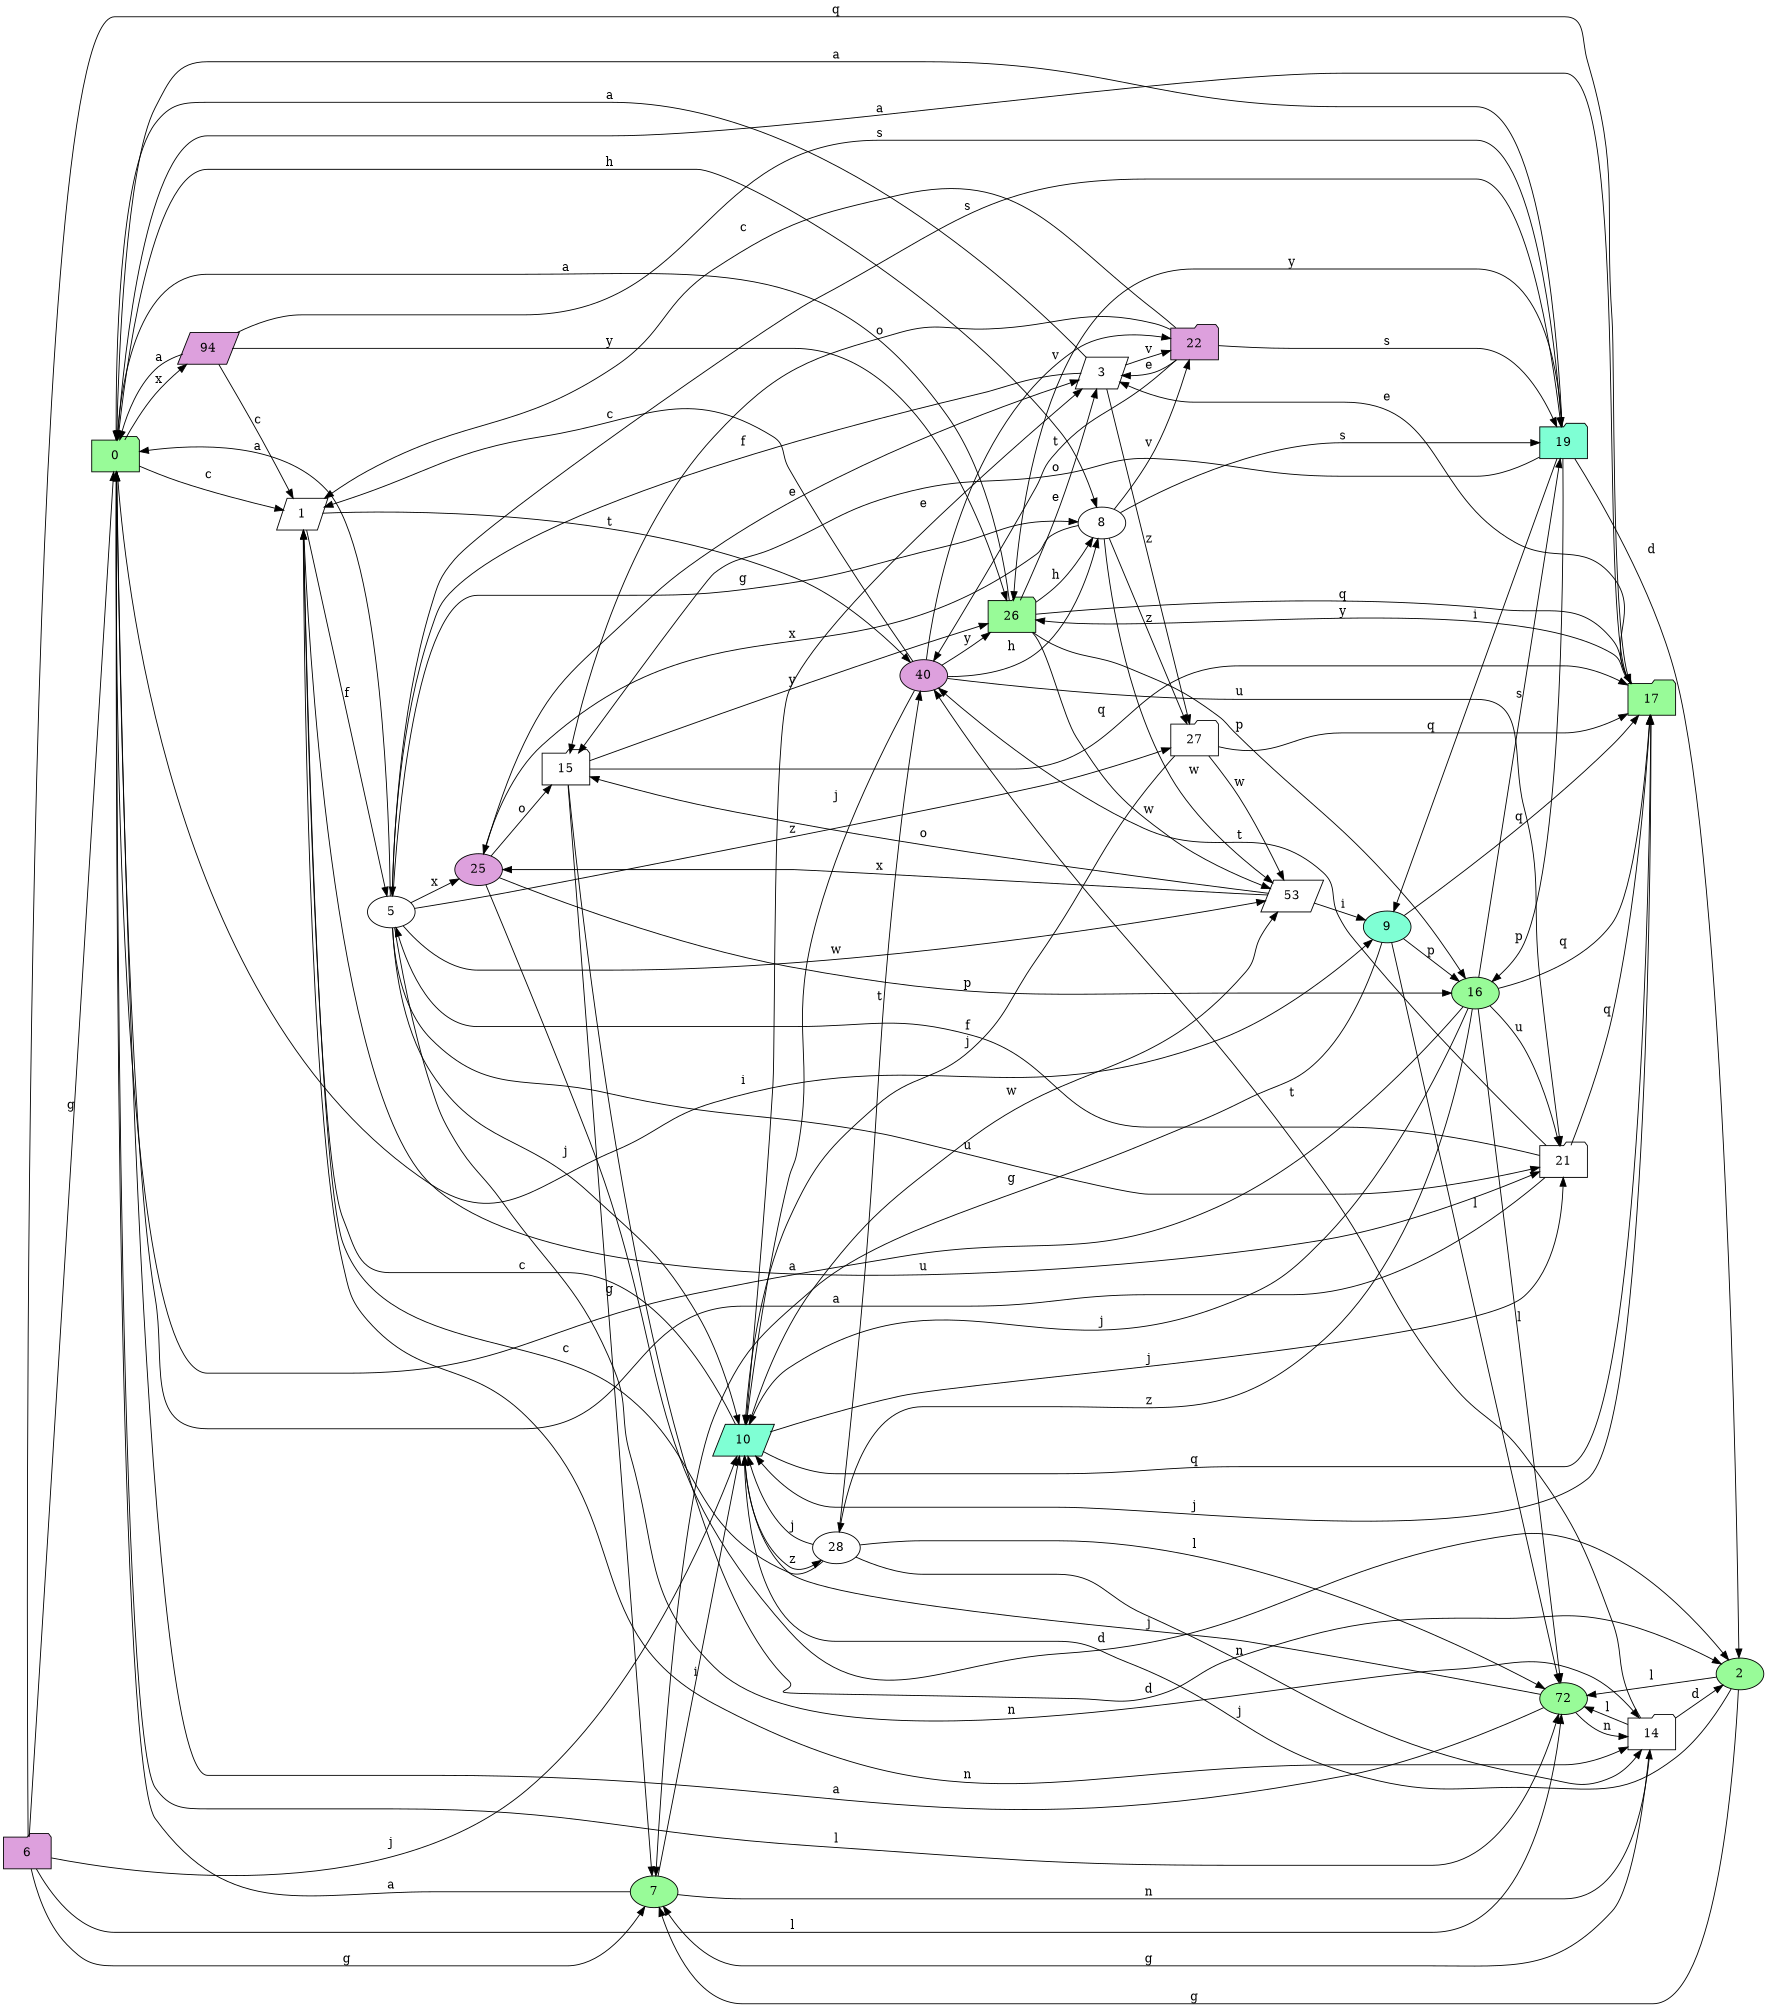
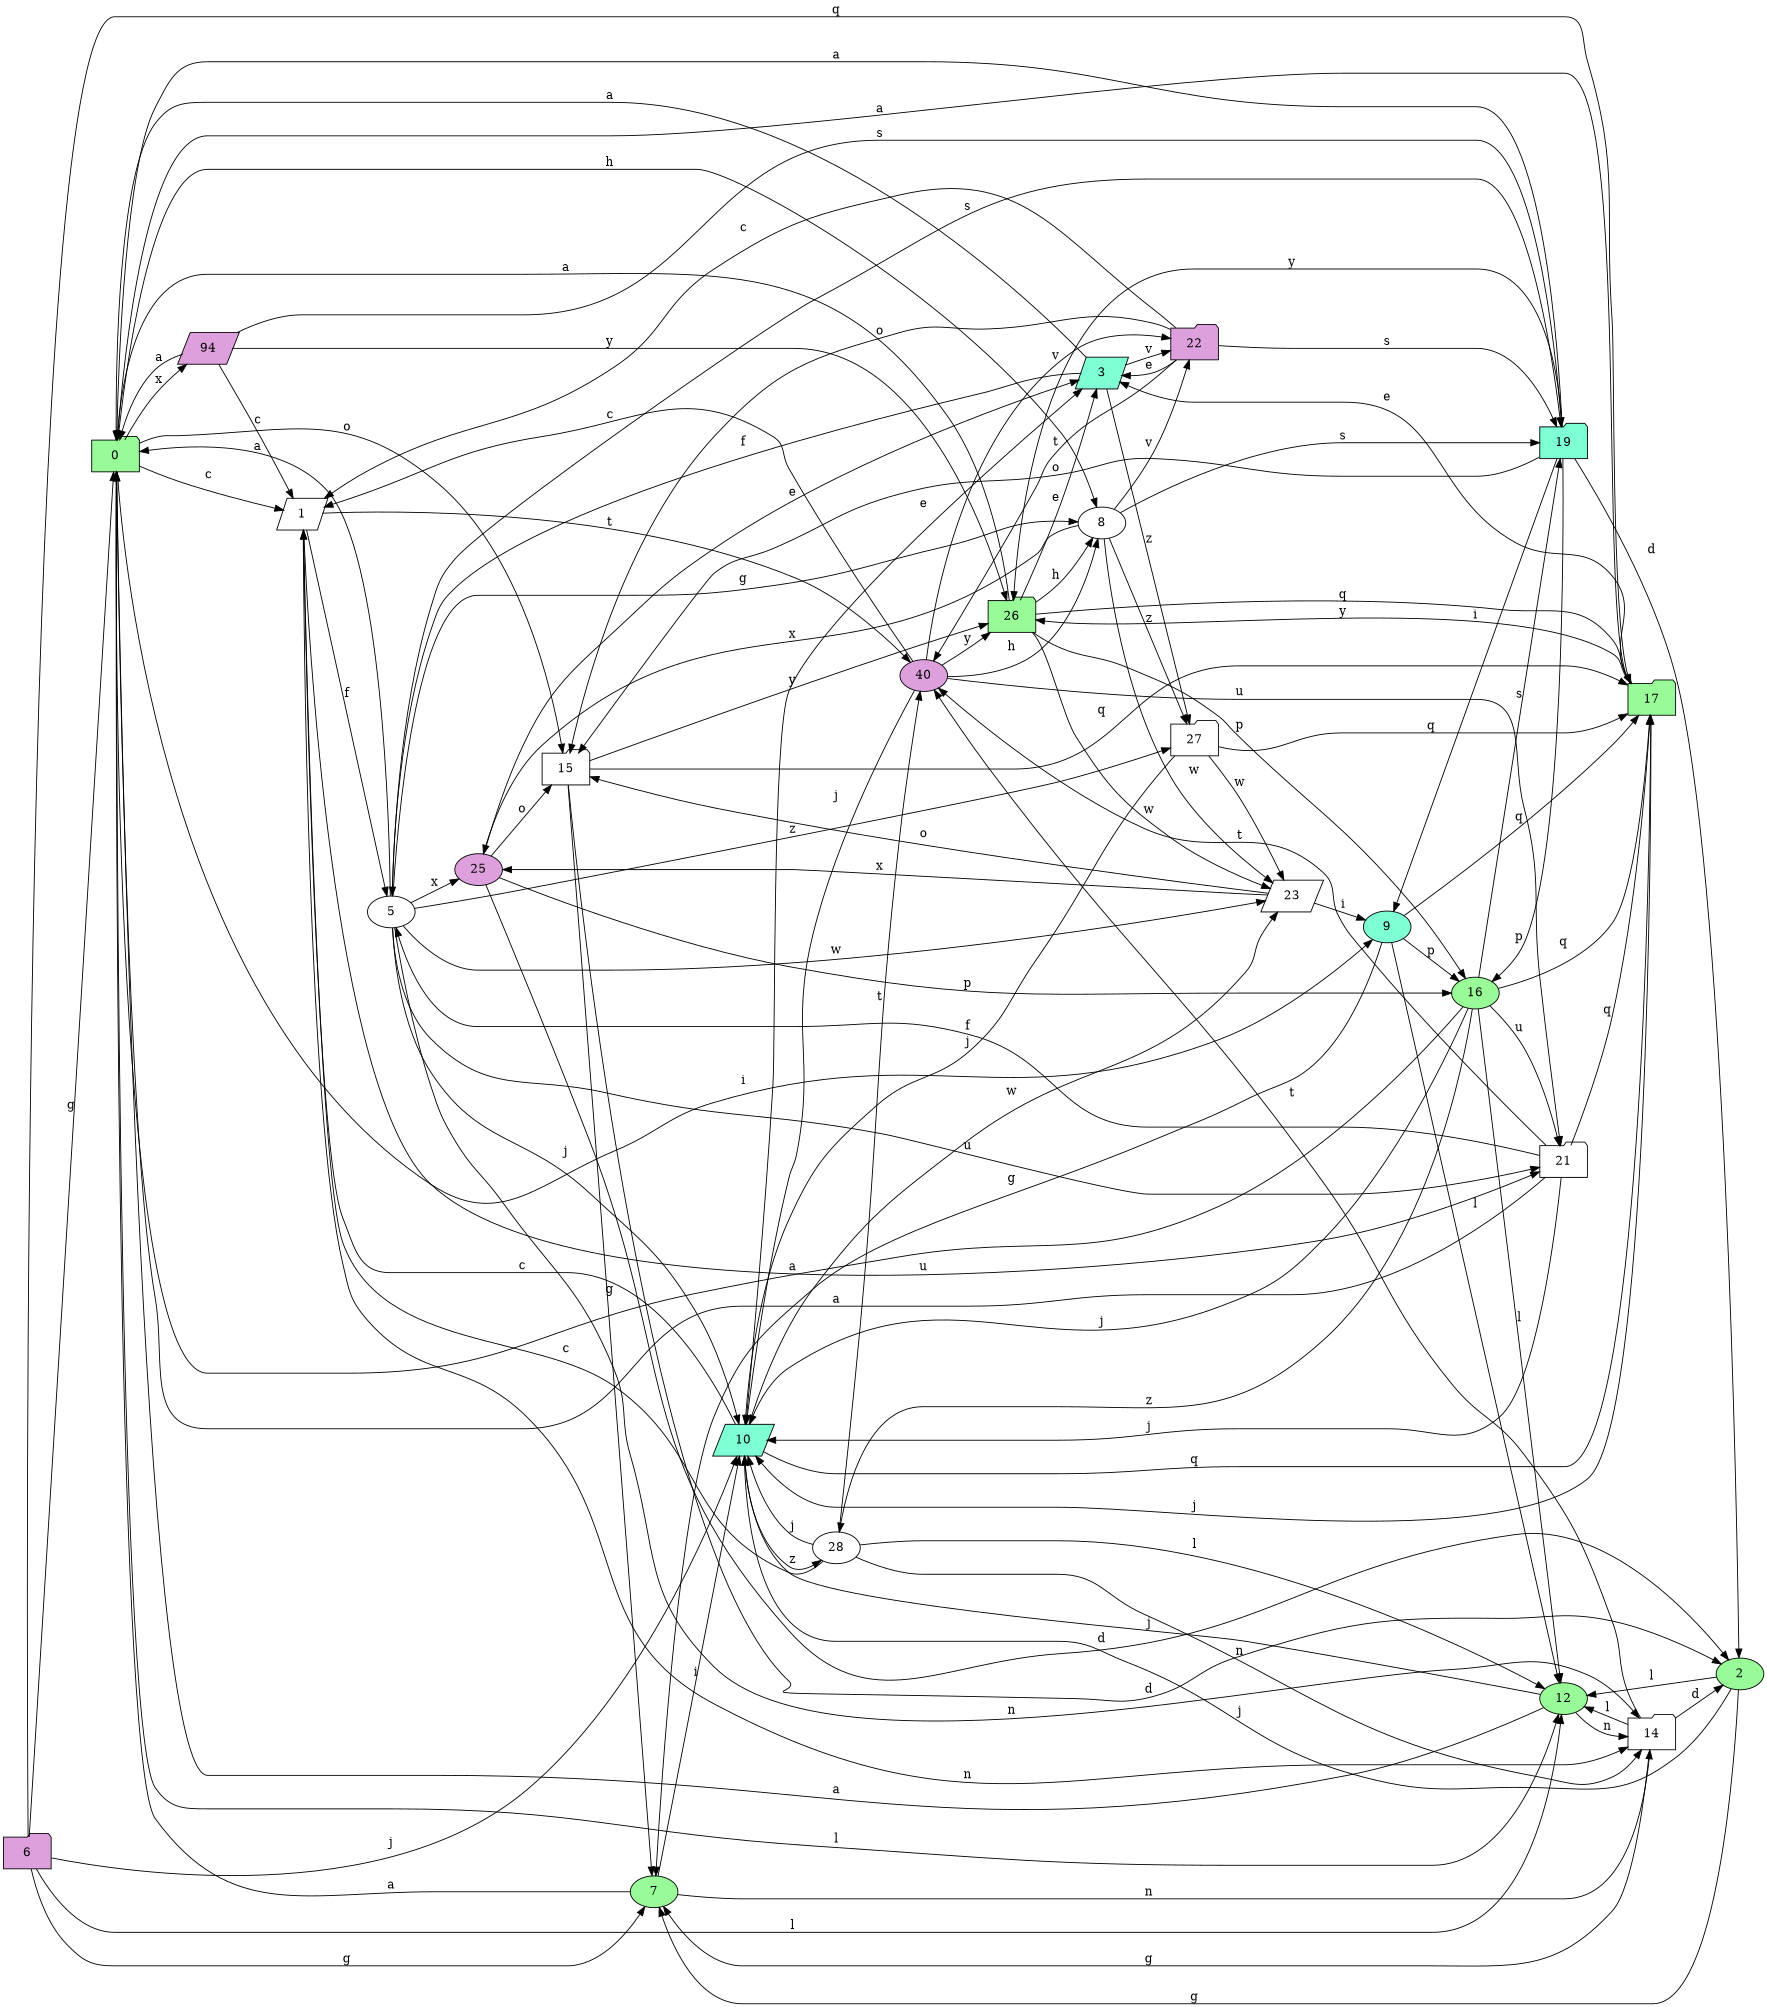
  strict digraph {
    rankdir=LR
    node [fillcolor=white shape=folder style=filled]
    0 [fillcolor=palegreen]
    1 [shape=parallelogram]
    8 [shape=ellipse]
    9 [fillcolor=aquamarine shape=ellipse]
-   12 [fillcolor=palegreen shape=ellipse label=72]
+   12 [fillcolor=palegreen shape=ellipse]
    15
    n7 [fillcolor=plum label=94 shape=parallelogram]
    5 [shape=ellipse]
    14
    n10 [fillcolor=plum label=40 shape=ellipse]
    21
    6 [fillcolor=plum]
    7 [fillcolor=palegreen shape=ellipse]
    10 [fillcolor=aquamarine shape=parallelogram]
    17 [fillcolor=palegreen]
    22 [fillcolor=plum]
    27
    19 [fillcolor=aquamarine]
-   23 [shape=parallelogram label=53]
+   23 [shape=parallelogram]
    25 [fillcolor=plum shape=ellipse]
    16 [fillcolor=palegreen shape=ellipse]
    2 [fillcolor=palegreen shape=ellipse]
    26 [fillcolor=palegreen]
-   3 [shape=parallelogram]
+   3 [fillcolor=aquamarine shape=parallelogram]
    28 [shape=ellipse]
    0 -> 1 [label=c]
    0 -> 8 [label=h]
    0 -> 9 [label=i]
    0 -> 12 [label=l]
+   0 -> 15 [label=o]
    0 -> n7 [label=x]
    1 -> 5 [label=f]
    1 -> 14 [label=n]
    1 -> n10 [label=t]
    1 -> 21 [label=u]
    8 -> 22 [label=v]
    8 -> 27 [label=z]
    8 -> 19 [label=s]
    8 -> 23 [label=w]
    8 -> 25 [label=x]
    9 -> 12 [label=l]
    9 -> 7 [label=g]
    9 -> 17 [label=q]
    9 -> 16 [label=p]
    12 -> 0 [label=a]
    12 -> 14 [label=n]
    12 -> 10 [label=j]
    15 -> 7 [label=g]
    15 -> 17 [label=q]
    15 -> 2 [label=d]
    15 -> 26 [label=y]
    n7 -> 0 [label=a]
    n7 -> 1 [label=c]
    n7 -> 19 [label=s]
    n7 -> 26 [label=y]
    5 -> 0 [label=a]
    5 -> 8 [label=g]
    5 -> 14 [label=n]
    5 -> 21 [label=u]
    5 -> 10 [label=j]
    5 -> 27 [label=z]
    5 -> 19 [label=s]
    5 -> 23 [label=w]
    5 -> 25 [label=x]
    14 -> 12 [label=l]
    14 -> n10 [label=t]
    14 -> 7 [label=g]
    14 -> 2 [label=d]
    n10 -> 1 [label=c]
    n10 -> 8 [label=h]
    n10 -> 21 [label=u]
    n10 -> 10 [label=j]
    n10 -> 22 [label=v]
    n10 -> 26 [label=y]
    21 -> 0 [label=a]
    21 -> 5 [label=f]
    21 -> n10 [label=t]
-   10 -> 21 [label=j]
+   21 -> 10 [label=j]
    21 -> 17 [label=q]
    6 -> 0 [label=g]
    6 -> 12 [label=l]
    6 -> 7 [label=g]
    6 -> 10 [label=j]
    6 -> 17 [label=q]
    7 -> 0 [label=a]
    7 -> 14 [label=n]
    7 -> 10 [label=i]
    10 -> 1 [label=c]
    10 -> 17 [label=q]
    10 -> 23 [label=w]
    10 -> 3 [label=e]
    10 -> 28 [label=z]
    17 -> 0 [label=a]
    17 -> 10 [label=j]
    17 -> 26 [label=y]
    17 -> 3 [label=e]
    22 -> 1 [label=c]
    22 -> 15 [label=o]
    22 -> n10 [label=t]
    22 -> 19 [label=s]
    22 -> 3 [label=e]
    27 -> 10 [label=j]
    27 -> 17 [label=q]
    27 -> 23 [label=w]
    19 -> 0 [label=a]
    19 -> 9 [label=i]
    19 -> 15 [label=o]
    19 -> 16 [label=p]
    19 -> 2 [label=d]
    19 -> 26 [label=y]
    23 -> 9 [label=i]
    23 -> 15 [label=o]
    23 -> 25 [label=x]
    25 -> 15 [label=o]
    25 -> 16 [label=p]
    25 -> 2 [label=d]
    25 -> 3 [label=e]
    16 -> 0 [label=a]
    16 -> 12 [label=l]
    16 -> 21 [label=u]
    16 -> 10 [label=j]
    16 -> 17 [label=q]
    16 -> 19 [label=s]
    16 -> 28 [label=z]
    2 -> 12 [label=l]
    2 -> 7 [label=g]
    2 -> 10 [label=j]
    26 -> 0 [label=a]
    26 -> 8 [label=h]
    26 -> 17 [label=q]
    26 -> 23 [label=w]
    26 -> 16 [label=p]
    26 -> 3 [label=e]
    3 -> 0 [label=a]
    3 -> 5 [label=f]
    3 -> 22 [label=v]
    3 -> 27 [label=z]
    28 -> 1 [label=c]
    28 -> 12 [label=l]
    28 -> 14 [label=n]
    28 -> n10 [label=t]
    28 -> 10 [label=j]
  }
